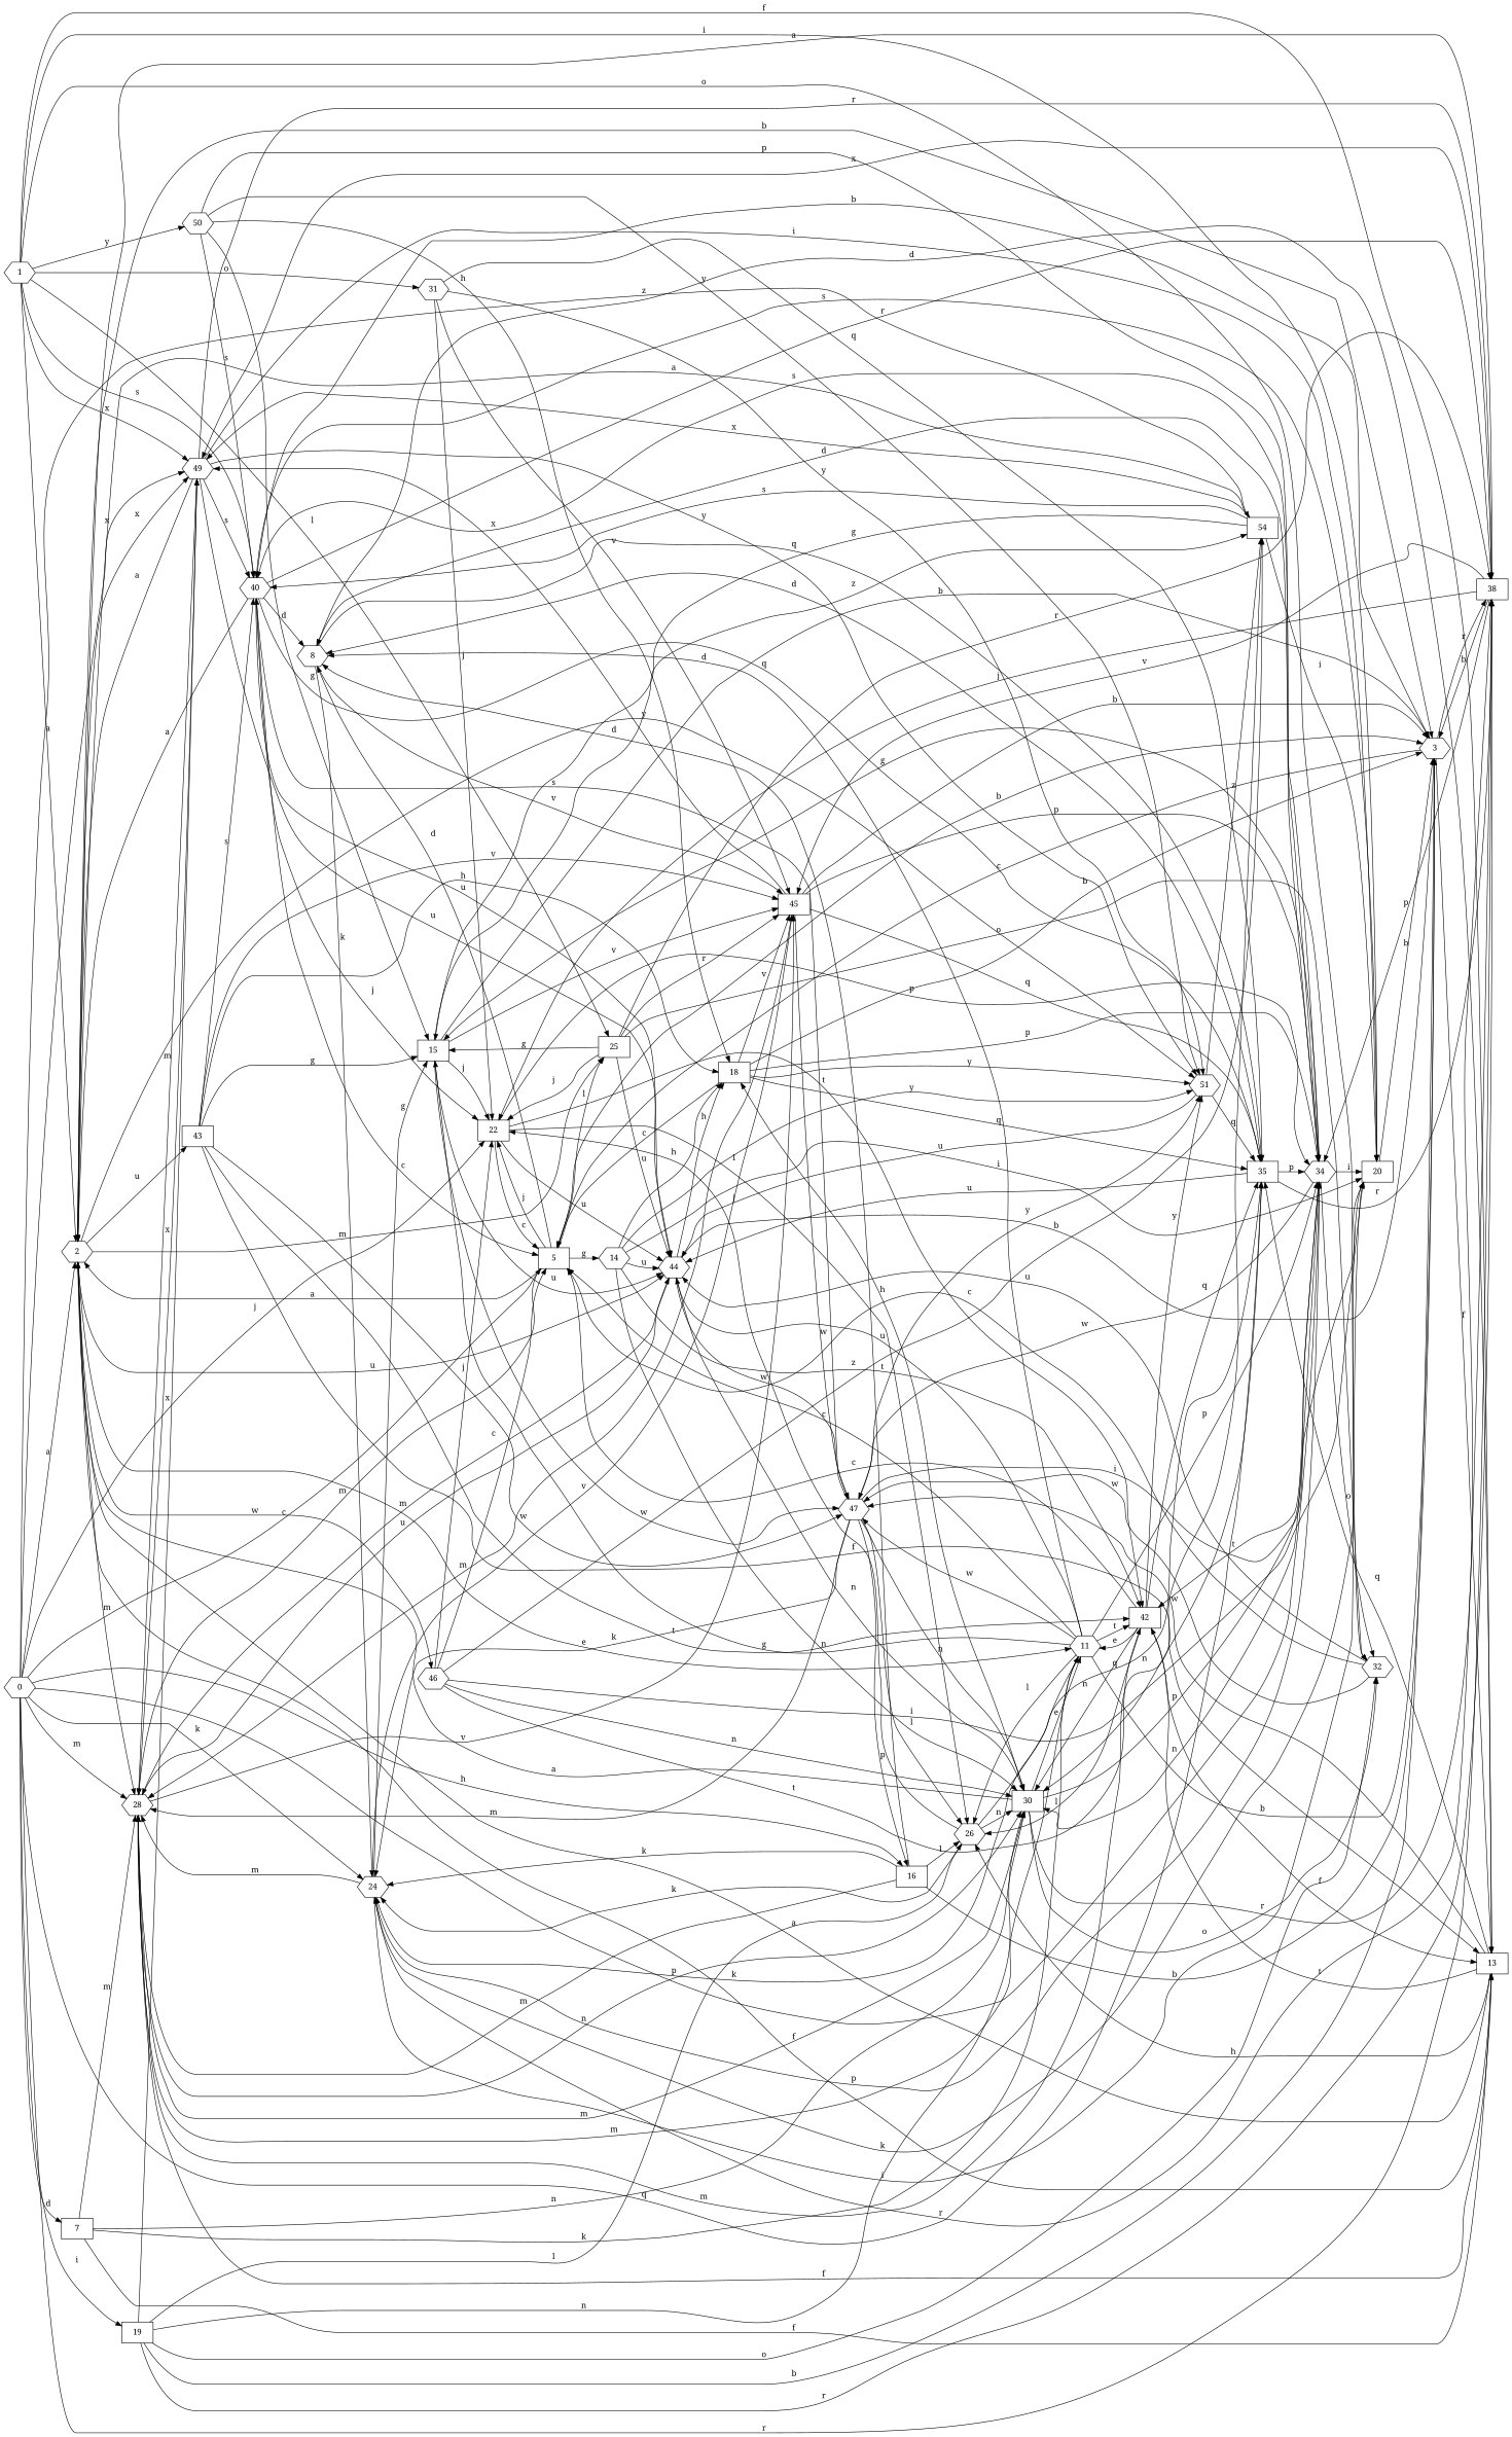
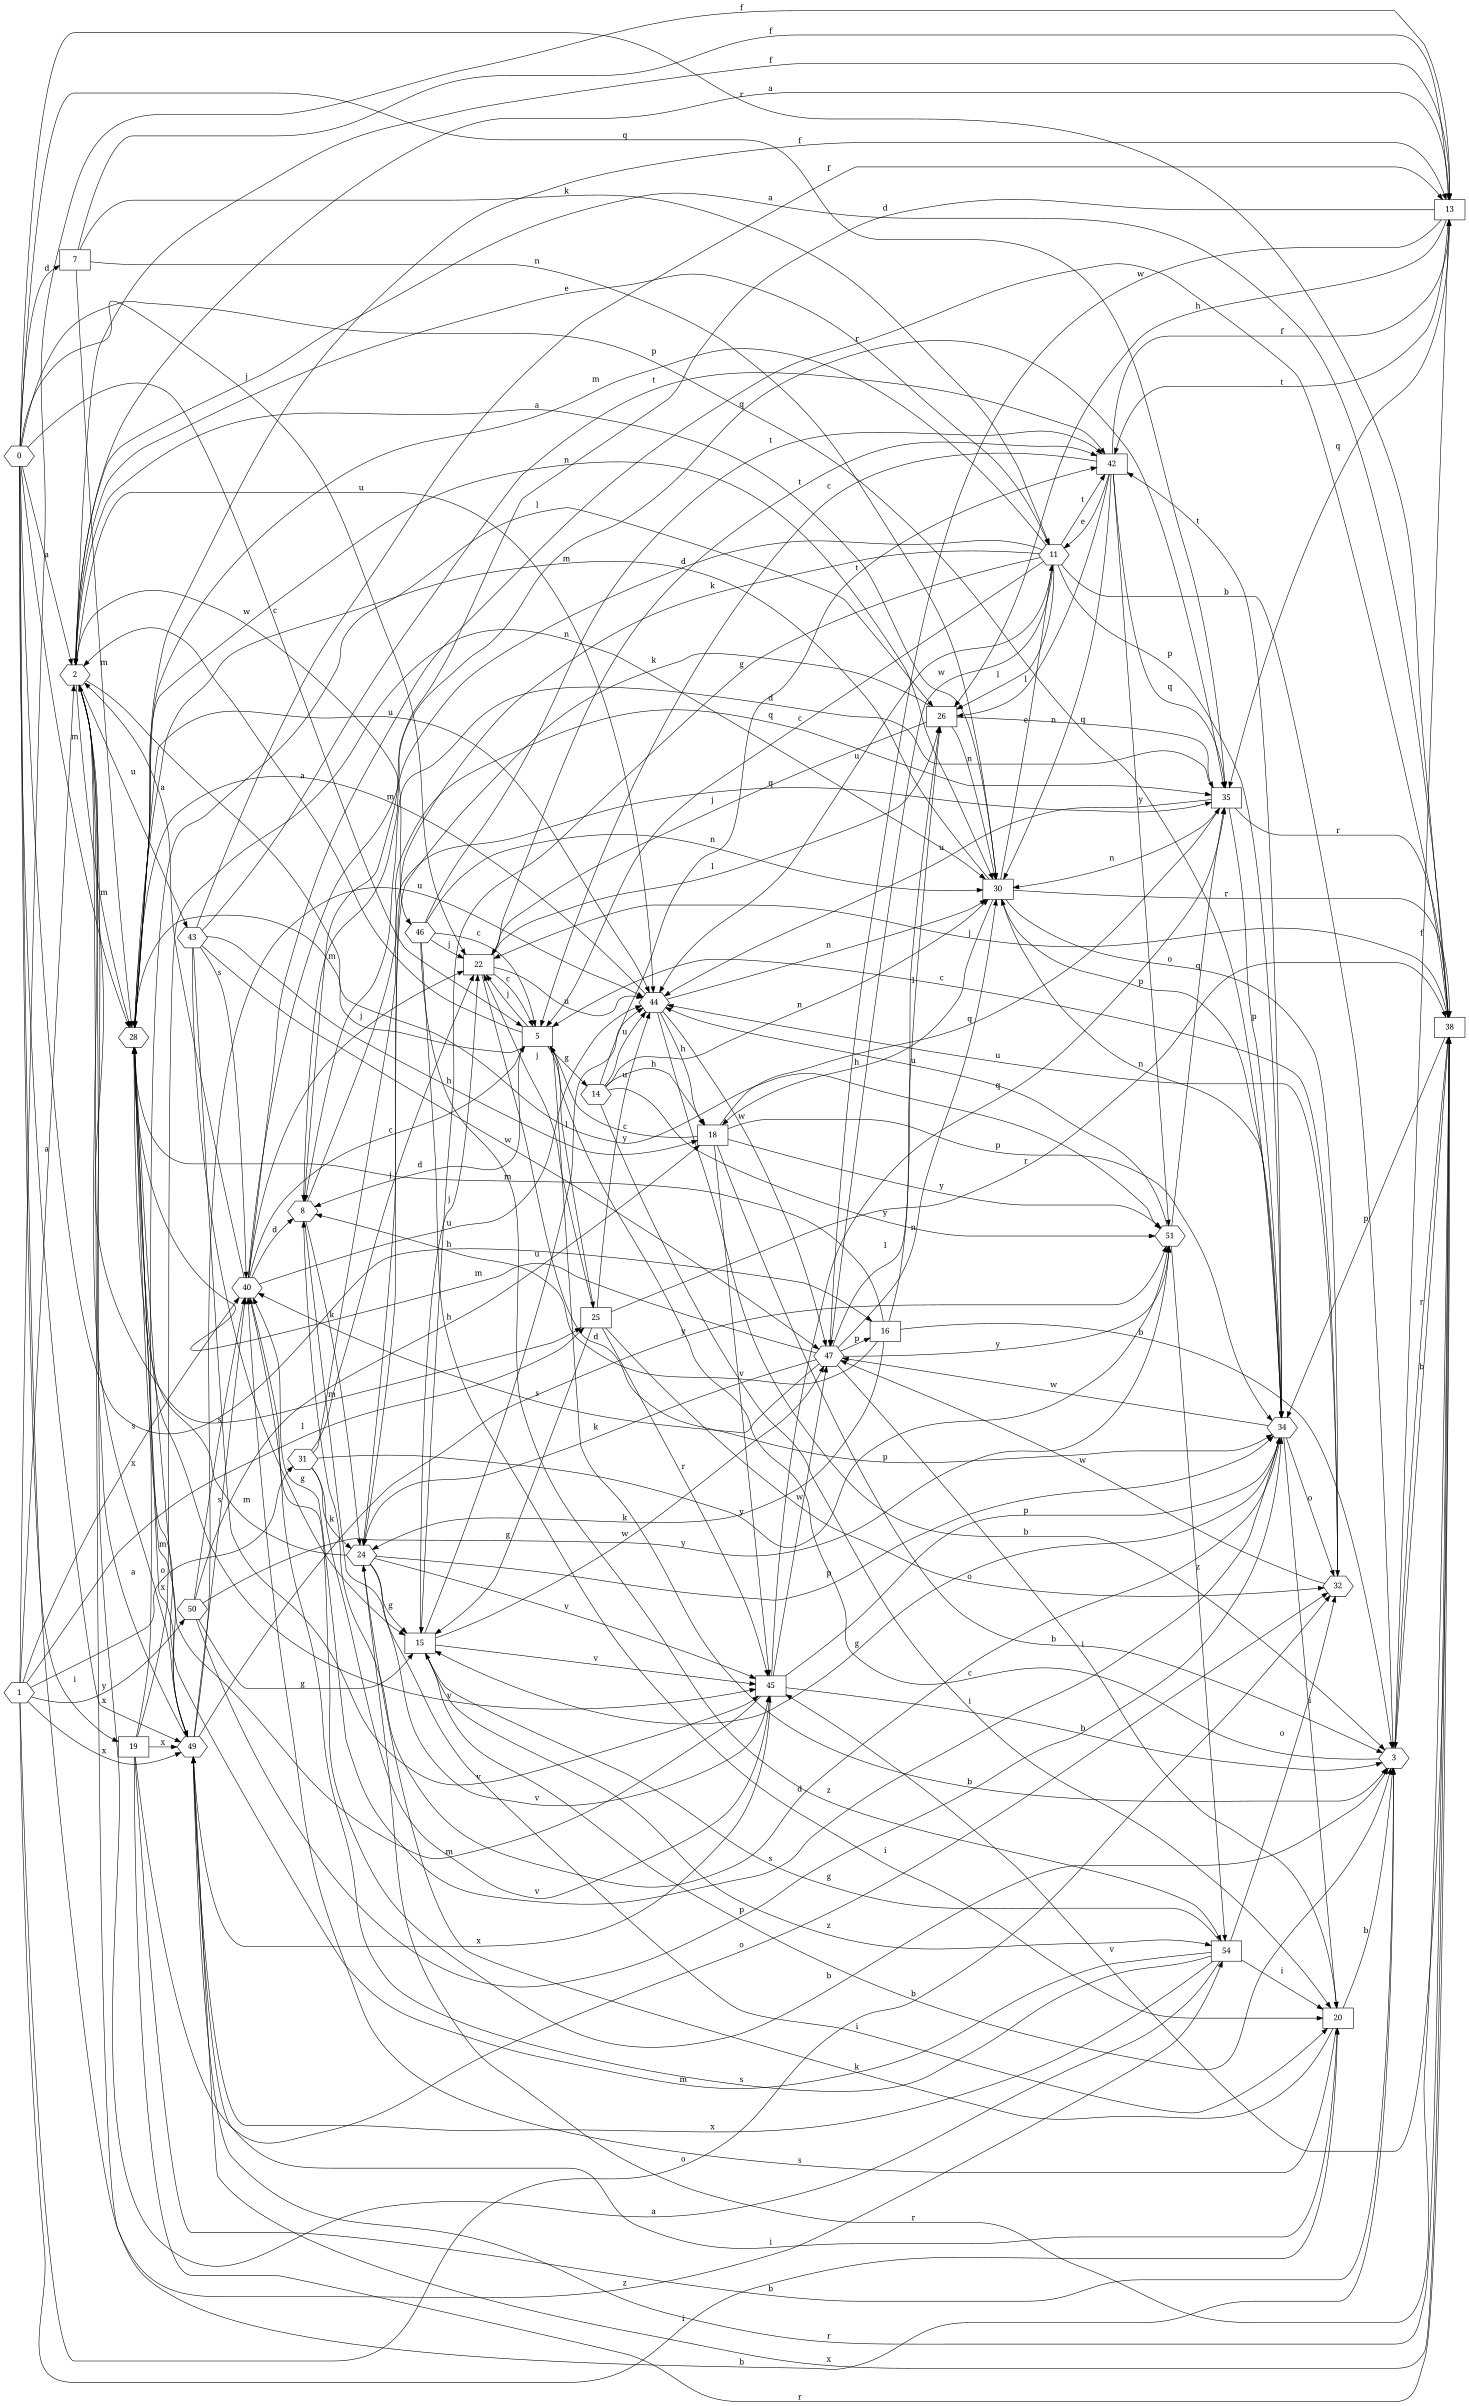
  strict digraph {
    fontname="Noto Serif"
    rankdir=LR
    node [fontname="Noto Serif" shape=hexagon]
    edge [fontname="Noto Serif"]
    0
    2
    5 [shape=box]
    7 [shape=box]
    16 [shape=box]
    19 [shape=box]
    22 [shape=box]
    24
    28
    34
    35 [shape=box]
    38 [shape=box]
    49
    54 [shape=box]
    13 [shape=box]
    25 [shape=box]
    3
    11
-   43 [shape=box]
+   43
    44
    46
    51
    8
    14
    30 [shape=box]
-   26
+   26 [shape=box]
    32
    42 [shape=box]
    20 [shape=box]
    45 [shape=box]
    15 [shape=box]
    40
    47
    1
    31
    50
    18 [shape=box]
    0 -> 2 [label=a]
    0 -> 5 [label=c]
    0 -> 7 [label=d]
    0 -> 16 [label=h]
    0 -> 19 [label=i]
    0 -> 22 [label=j]
-   0 -> 24 [label=k]
+   31 -> 24 [label=k]
    0 -> 28 [label=m]
    0 -> 34 [label=p]
    0 -> 35 [label=q]
    0 -> 38 [label=r]
    0 -> 49 [label=x]
    0 -> 54 [label=z]
    2 -> 28 [label=m]
    2 -> 49 [label=x]
    2 -> 13 [label=f]
    2 -> 25 [label=m]
    2 -> 3 [label=b]
    2 -> 11 [label=e]
    2 -> 43 [label=u]
    2 -> 44 [label=u]
    2 -> 46 [label=w]
    2 -> 51 [label=y]
    5 -> 2 [label=a]
    5 -> 22 [label=j]
    5 -> 28 [label=m]
    5 -> 25 [label=l]
    5 -> 3 [label=b]
    5 -> 8 [label=d]
    5 -> 14 [label=g]
    7 -> 28 [label=m]
    7 -> 13 [label=f]
    7 -> 11 [label=k]
    7 -> 30 [label=n]
    16 -> 24 [label=k]
    16 -> 28 [label=m]
    16 -> 3 [label=b]
    16 -> 8 [label=d]
    16 -> 26 [label=l]
    19 -> 38 [label=r]
    19 -> 49 [label=x]
    19 -> 3 [label=b]
    19 -> 30 [label=n]
    19 -> 26 [label=l]
    19 -> 32 [label=o]
    22 -> 5 [label=c]
    22 -> 34 [label=p]
    22 -> 44 [label=u]
    22 -> 26 [label=l]
    22 -> 42 [label=t]
    24 -> 28 [label=m]
    24 -> 34 [label=p]
    24 -> 38 [label=r]
    24 -> 20 [label=i]
    24 -> 45 [label=v]
    24 -> 15 [label=g]
    28 -> 49 [label=x]
    28 -> 13 [label=f]
    28 -> 44 [label=u]
    28 -> 30 [label=n]
    28 -> 45 [label=v]
    34 -> 8 [label=d]
    34 -> 30 [label=n]
    34 -> 32 [label=o]
    34 -> 42 [label=t]
    34 -> 20 [label=i]
    34 -> 15 [label=g]
    34 -> 40 [label=s]
    34 -> 47 [label=w]
    35 -> 34 [label=p]
    35 -> 38 [label=r]
    35 -> 44 [label=u]
    35 -> 8 [label=d]
    35 -> 30 [label=n]
    38 -> 2 [label=a]
    38 -> 22 [label=j]
    38 -> 34 [label=p]
    38 -> 49 [label=x]
    38 -> 3 [label=b]
    38 -> 45 [label=v]
    49 -> 2 [label=a]
    49 -> 28 [label=m]
    49 -> 38 [label=r]
    49 -> 44 [label=u]
    49 -> 51 [label=y]
    49 -> 20 [label=i]
    49 -> 40 [label=s]
    54 -> 2 [label=a]
    54 -> 28 [label=m]
    54 -> 49 [label=x]
+   54 -> 32 [label=o]
    54 -> 20 [label=i]
    54 -> 15 [label=g]
    54 -> 40 [label=s]
    13 -> 2 [label=a]
    13 -> 35 [label=q]
    13 -> 8 [label=d]
    13 -> 26 [label=h]
    13 -> 42 [label=t]
    13 -> 47 [label=w]
    25 -> 22 [label=j]
    25 -> 38 [label=r]
    25 -> 44 [label=u]
    25 -> 32 [label=o]
    25 -> 45 [label=r]
    25 -> 15 [label=g]
    3 -> 5 [label=c]
    3 -> 38 [label=r]
    3 -> 13 [label=f]
    11 -> 5 [label=c]
    11 -> 24 [label=k]
    11 -> 28 [label=m]
    11 -> 34 [label=p]
    11 -> 3 [label=b]
    11 -> 44 [label=u]
    11 -> 8 [label=d]
    11 -> 26 [label=l]
    11 -> 42 [label=t]
    11 -> 15 [label=g]
    11 -> 47 [label=w]
    43 -> 13 [label=f]
    43 -> 42 [label=t]
    43 -> 45 [label=v]
    43 -> 15 [label=g]
    43 -> 40 [label=s]
    43 -> 47 [label=w]
    43 -> 18 [label=h]
    44 -> 28 [label=m]
    44 -> 3 [label=b]
    44 -> 30 [label=n]
    44 -> 47 [label=w]
    44 -> 18 [label=h]
    46 -> 5 [label=c]
    46 -> 22 [label=j]
    46 -> 54 [label=z]
    46 -> 30 [label=n]
    46 -> 42 [label=t]
    46 -> 20 [label=i]
    51 -> 35 [label=q]
    51 -> 54 [label=z]
    51 -> 44 [label=u]
    8 -> 24 [label=k]
    8 -> 35 [label=q]
    8 -> 45 [label=v]
    14 -> 44 [label=u]
    14 -> 51 [label=y]
    14 -> 30 [label=n]
    14 -> 42 [label=t]
    14 -> 20 [label=i]
    14 -> 18 [label=h]
    30 -> 2 [label=a]
    30 -> 28 [label=m]
    30 -> 34 [label=p]
    30 -> 38 [label=r]
    30 -> 11 [label=e]
    30 -> 32 [label=o]
    30 -> 18 [label=h]
    26 -> 22 [label=j]
    26 -> 24 [label=k]
    26 -> 35 [label=q]
    26 -> 30 [label=n]
    32 -> 5 [label=c]
    32 -> 44 [label=u]
    32 -> 47 [label=w]
    42 -> 5 [label=c]
    42 -> 35 [label=q]
    42 -> 13 [label=f]
    42 -> 11 [label=e]
    42 -> 51 [label=y]
    42 -> 30 [label=n]
    42 -> 26 [label=l]
    20 -> 24 [label=k]
    20 -> 3 [label=b]
    20 -> 40 [label=s]
    45 -> 28 [label=m]
    45 -> 34 [label=p]
    45 -> 35 [label=q]
    45 -> 49 [label=x]
    45 -> 3 [label=b]
    45 -> 47 [label=w]
    15 -> 22 [label=j]
    15 -> 54 [label=z]
    15 -> 3 [label=b]
    15 -> 44 [label=u]
    15 -> 45 [label=v]
    15 -> 47 [label=w]
    40 -> 2 [label=a]
    40 -> 5 [label=c]
    40 -> 22 [label=j]
    40 -> 35 [label=q]
    40 -> 38 [label=r]
    40 -> 3 [label=b]
    40 -> 44 [label=u]
    40 -> 8 [label=d]
    47 -> 16 [label=p]
    47 -> 24 [label=k]
    47 -> 28 [label=m]
    47 -> 51 [label=y]
    47 -> 30 [label=n]
    47 -> 26 [label=l]
    47 -> 20 [label=i]
    47 -> 40 [label=s]
    1 -> 2 [label=a]
    1 -> 49 [label=x]
    1 -> 13 [label=f]
    1 -> 25 [label=l]
    1 -> 32 [label=o]
    1 -> 20 [label=i]
    1 -> 40 [label=s]
    1 -> 31 [label=o]
    1 -> 50 [label=y]
    31 -> 22 [label=j]
    31 -> 35 [label=q]
    31 -> 51 [label=y]
    31 -> 45 [label=v]
    50 -> 34 [label=p]
    50 -> 51 [label=y]
    50 -> 15 [label=g]
    50 -> 40 [label=s]
    50 -> 18 [label=h]
    18 -> 5 [label=c]
    18 -> 34 [label=p]
    18 -> 35 [label=q]
    18 -> 3 [label=b]
    18 -> 51 [label=y]
    18 -> 45 [label=v]
  }
